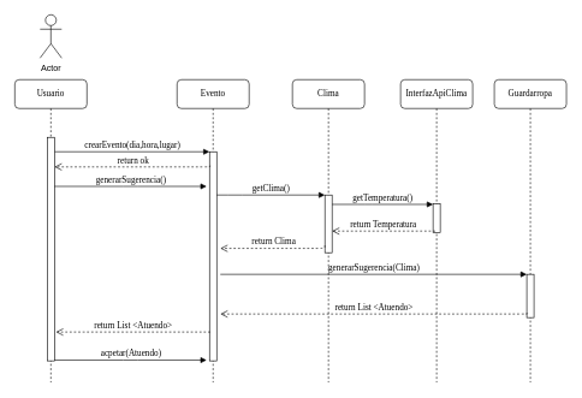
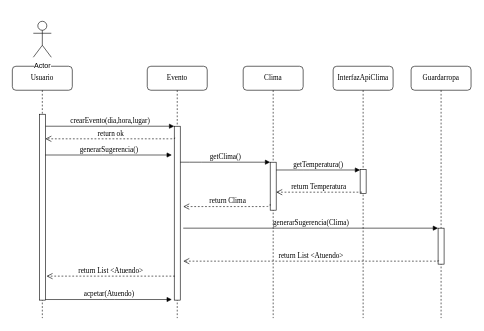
  <mxCell id="0" />
  <mxCell id="1" parent="0" />
  <mxCell id="2" value="Evento" style="shape=umlLifeline;perimeter=lifelinePerimeter;whiteSpace=wrap;html=1;container=1;collapsible=0;recursiveResize=0;outlineConnect=0;rounded=1;shadow=0;comic=0;labelBackgroundColor=none;strokeColor=#000000;strokeWidth=1;fillColor=#FFFFFF;fontFamily=Verdana;fontSize=12;fontColor=#000000;align=center;" parent="1" vertex="1"><mxGeometry x="245" y="110" width="100" height="420" as="geometry" /></mxCell>
  <mxCell id="3" value="" style="html=1;points=[];perimeter=orthogonalPerimeter;rounded=0;shadow=0;comic=0;labelBackgroundColor=none;strokeColor=#000000;strokeWidth=1;fillColor=#FFFFFF;fontFamily=Verdana;fontSize=12;fontColor=#000000;align=center;" parent="2" vertex="1"><mxGeometry x="45" y="100" width="10" height="290" as="geometry" /></mxCell>
  <mxCell id="4" value="Clima" style="shape=umlLifeline;perimeter=lifelinePerimeter;whiteSpace=wrap;html=1;container=1;collapsible=0;recursiveResize=0;outlineConnect=0;rounded=1;shadow=0;comic=0;labelBackgroundColor=none;strokeColor=#000000;strokeWidth=1;fillColor=#FFFFFF;fontFamily=Verdana;fontSize=12;fontColor=#000000;align=center;" parent="1" vertex="1"><mxGeometry x="405" y="110" width="100" height="420" as="geometry" /></mxCell>
  <mxCell id="5" value="" style="html=1;points=[];perimeter=orthogonalPerimeter;rounded=0;shadow=0;comic=0;labelBackgroundColor=none;strokeColor=#000000;strokeWidth=1;fillColor=#FFFFFF;fontFamily=Verdana;fontSize=12;fontColor=#000000;align=center;" parent="4" vertex="1"><mxGeometry x="45" y="160" width="10" height="80" as="geometry" /></mxCell>
  <mxCell id="6" value="&lt;div&gt;InterfazApiClima&lt;/div&gt;" style="shape=umlLifeline;perimeter=lifelinePerimeter;whiteSpace=wrap;html=1;container=1;collapsible=0;recursiveResize=0;outlineConnect=0;rounded=1;shadow=0;comic=0;labelBackgroundColor=none;strokeColor=#000000;strokeWidth=1;fillColor=#FFFFFF;fontFamily=Verdana;fontSize=12;fontColor=#000000;align=center;" parent="1" vertex="1"><mxGeometry x="555" y="110" width="100" height="420" as="geometry" /></mxCell>
  <mxCell id="7" value="Guardarropa" style="shape=umlLifeline;perimeter=lifelinePerimeter;whiteSpace=wrap;html=1;container=1;collapsible=0;recursiveResize=0;outlineConnect=0;rounded=1;shadow=0;comic=0;labelBackgroundColor=none;strokeColor=#000000;strokeWidth=1;fillColor=#FFFFFF;fontFamily=Verdana;fontSize=12;fontColor=#000000;align=center;" parent="1" vertex="1"><mxGeometry x="685" y="110" width="100" height="420" as="geometry" /></mxCell>
  <mxCell id="8" value="" style="html=1;points=[];perimeter=orthogonalPerimeter;rounded=0;shadow=0;comic=0;labelBackgroundColor=none;strokeColor=#000000;strokeWidth=1;fillColor=#FFFFFF;fontFamily=Verdana;fontSize=12;fontColor=#000000;align=center;" parent="7" vertex="1"><mxGeometry x="45" y="270" width="10" height="60" as="geometry" /></mxCell>
  <mxCell id="9" value="&lt;div&gt;Usuario&lt;/div&gt;" style="shape=umlLifeline;perimeter=lifelinePerimeter;whiteSpace=wrap;html=1;container=1;collapsible=0;recursiveResize=0;outlineConnect=0;rounded=1;shadow=0;comic=0;labelBackgroundColor=none;strokeColor=#000000;strokeWidth=1;fillColor=#FFFFFF;fontFamily=Verdana;fontSize=12;fontColor=#000000;align=center;size=40;" parent="1" vertex="1"><mxGeometry x="20" y="110" width="100" height="420" as="geometry" /></mxCell>
  <mxCell id="10" value="" style="html=1;points=[];perimeter=orthogonalPerimeter;rounded=0;shadow=0;comic=0;labelBackgroundColor=none;strokeColor=#000000;strokeWidth=1;fillColor=#FFFFFF;fontFamily=Verdana;fontSize=12;fontColor=#000000;align=center;" parent="1" vertex="1"><mxGeometry x="600" y="282.5" width="10" height="40" as="geometry" /></mxCell>
  <mxCell id="11" value="getTemperatura()" style="html=1;verticalAlign=bottom;endArrow=block;labelBackgroundColor=none;fontFamily=Verdana;fontSize=12;edgeStyle=elbowEdgeStyle;elbow=vertical;" parent="1" source="5" target="10" edge="1"><mxGeometry relative="1" as="geometry"><mxPoint x="515" y="230" as="sourcePoint" /><Array as="points"><mxPoint x="505" y="283" /><mxPoint x="525" y="270" /><mxPoint x="465" y="230" /></Array></mxGeometry></mxCell>
  <mxCell id="12" value="&lt;div&gt;return Temperatura&lt;/div&gt;" style="html=1;verticalAlign=bottom;endArrow=open;dashed=1;endSize=8;labelBackgroundColor=none;fontFamily=Verdana;fontSize=12;edgeStyle=elbowEdgeStyle;elbow=vertical;" parent="1" edge="1"><mxGeometry relative="1" as="geometry"><mxPoint x="460" y="320" as="targetPoint" /><Array as="points"><mxPoint x="556" y="320" /><mxPoint x="526" y="320" /><mxPoint x="636" y="315" /><mxPoint x="676" y="285" /><mxPoint x="706" y="285" /></Array><mxPoint x="603" y="320" as="sourcePoint" /></mxGeometry></mxCell>
  <mxCell id="13" value="generarSugerencia(Clima)" style="html=1;verticalAlign=bottom;endArrow=block;entryX=0;entryY=0;labelBackgroundColor=none;fontFamily=Verdana;fontSize=12;" parent="1" target="8" edge="1"><mxGeometry relative="1" as="geometry"><mxPoint x="305" y="380" as="sourcePoint" /></mxGeometry></mxCell>
  <mxCell id="14" value="crearEvento(dia,hora,lugar)" style="html=1;verticalAlign=bottom;endArrow=block;entryX=0;entryY=0;labelBackgroundColor=none;fontFamily=Verdana;fontSize=12;edgeStyle=elbowEdgeStyle;elbow=vertical;" parent="1" source="17" target="3" edge="1"><mxGeometry relative="1" as="geometry"><mxPoint x="225" y="200" as="sourcePoint" /></mxGeometry></mxCell>
  <mxCell id="15" value="getClima()" style="html=1;verticalAlign=bottom;endArrow=block;labelBackgroundColor=none;fontFamily=Verdana;fontSize=12;edgeStyle=elbowEdgeStyle;elbow=vertical;" parent="1" source="3" edge="1"><mxGeometry relative="1" as="geometry"><mxPoint x="375" y="210" as="sourcePoint" /><mxPoint x="450" y="270" as="targetPoint" /><Array as="points"><mxPoint x="325" y="270" /><mxPoint x="355" y="260" /><mxPoint x="335" y="250" /></Array></mxGeometry></mxCell>
- <mxCell id="16" value="Actor" style="shape=umlActor;verticalLabelPosition=bottom;labelBackgroundColor=#ffffff;verticalAlign=top;html=1;outlineConnect=0;" vertex="1" parent="1"><mxGeometry x="55" y="20" width="30" height="60" as="geometry" /></mxCell>
+ <mxCell id="16" value="Actor" style="shape=umlActor;verticalLabelPosition=bottom;labelBackgroundColor=#ffffff;verticalAlign=top;html=1;outlineConnect=0;" vertex="1" parent="1"><mxGeometry x="55" y="35" width="30" height="60" as="geometry" /></mxCell>
  <mxCell id="17" value="" style="html=1;points=[];perimeter=orthogonalPerimeter;rounded=0;shadow=0;comic=0;labelBackgroundColor=none;strokeColor=#000000;strokeWidth=1;fillColor=#FFFFFF;fontFamily=Verdana;fontSize=12;fontColor=#000000;align=center;" parent="1" vertex="1"><mxGeometry x="65" y="190" width="10" height="310" as="geometry" /></mxCell>
  <mxCell id="18" value="&lt;div&gt;return Clima&lt;br&gt;&lt;/div&gt;" style="html=1;verticalAlign=bottom;endArrow=open;dashed=1;endSize=8;labelBackgroundColor=none;fontFamily=Verdana;fontSize=12;edgeStyle=elbowEdgeStyle;elbow=vertical;exitX=0.2;exitY=0.172;exitDx=0;exitDy=0;exitPerimeter=0;" edge="1" parent="1"><mxGeometry relative="1" as="geometry"><mxPoint x="305" y="344" as="targetPoint" /><Array as="points"><mxPoint x="403" y="344" /><mxPoint x="373" y="344" /><mxPoint x="483" y="339" /><mxPoint x="523" y="309" /><mxPoint x="553" y="309" /></Array><mxPoint x="450" y="340" as="sourcePoint" /></mxGeometry></mxCell>
  <mxCell id="19" value="generarSugerencia()" style="html=1;verticalAlign=bottom;endArrow=block;labelBackgroundColor=none;fontFamily=Verdana;fontSize=12;edgeStyle=elbowEdgeStyle;elbow=vertical;" edge="1" parent="1"><mxGeometry relative="1" as="geometry"><mxPoint x="75" y="258" as="sourcePoint" /><mxPoint x="286" y="258" as="targetPoint" /><Array as="points" /></mxGeometry></mxCell>
  <mxCell id="20" value="&lt;div&gt;return List &amp;lt;Atuendo&amp;gt;&lt;br&gt;&lt;/div&gt;" style="html=1;verticalAlign=bottom;endArrow=open;dashed=1;endSize=8;labelBackgroundColor=none;fontFamily=Verdana;fontSize=12;edgeStyle=elbowEdgeStyle;elbow=vertical;" edge="1" parent="1"><mxGeometry relative="1" as="geometry"><mxPoint x="305" y="435" as="targetPoint" /><Array as="points"><mxPoint x="335" y="435" /><mxPoint x="588" y="429" /><mxPoint x="628" y="399" /><mxPoint x="658" y="399" /></Array><mxPoint x="731" y="434" as="sourcePoint" /></mxGeometry></mxCell>
  <mxCell id="21" value="&lt;div&gt;return List &amp;lt;Atuendo&amp;gt;&lt;br&gt;&lt;/div&gt;" style="html=1;verticalAlign=bottom;endArrow=open;dashed=1;endSize=8;labelBackgroundColor=none;fontFamily=Verdana;fontSize=12;edgeStyle=elbowEdgeStyle;elbow=vertical;" edge="1" parent="1"><mxGeometry relative="1" as="geometry"><mxPoint x="77" y="460" as="targetPoint" /><Array as="points"><mxPoint x="105" y="460" /><mxPoint x="165" y="470" /><mxPoint x="345" y="445" /><mxPoint x="598" y="439" /><mxPoint x="638" y="409" /><mxPoint x="668" y="409" /></Array><mxPoint x="291" y="460" as="sourcePoint" /></mxGeometry></mxCell>
  <mxCell id="22" value="acpetar(Atuendo)" style="html=1;verticalAlign=bottom;endArrow=block;labelBackgroundColor=none;fontFamily=Verdana;fontSize=12;edgeStyle=elbowEdgeStyle;elbow=vertical;" edge="1" parent="1"><mxGeometry relative="1" as="geometry"><mxPoint x="75" y="499" as="sourcePoint" /><mxPoint x="286" y="499" as="targetPoint" /><Array as="points" /></mxGeometry></mxCell>
  <mxCell id="23" value="&lt;div&gt;return ok&lt;br&gt;&lt;/div&gt;" style="html=1;verticalAlign=bottom;endArrow=open;dashed=1;endSize=8;labelBackgroundColor=none;fontFamily=Verdana;fontSize=12;edgeStyle=elbowEdgeStyle;elbow=vertical;exitX=0.1;exitY=0.066;exitDx=0;exitDy=0;exitPerimeter=0;" edge="1" parent="1" source="3"><mxGeometry relative="1" as="geometry"><mxPoint x="75" y="231" as="targetPoint" /><Array as="points"><mxPoint x="175" y="231" /><mxPoint x="398" y="195" /><mxPoint x="428" y="195" /></Array><mxPoint x="501" y="230" as="sourcePoint" /></mxGeometry></mxCell>
